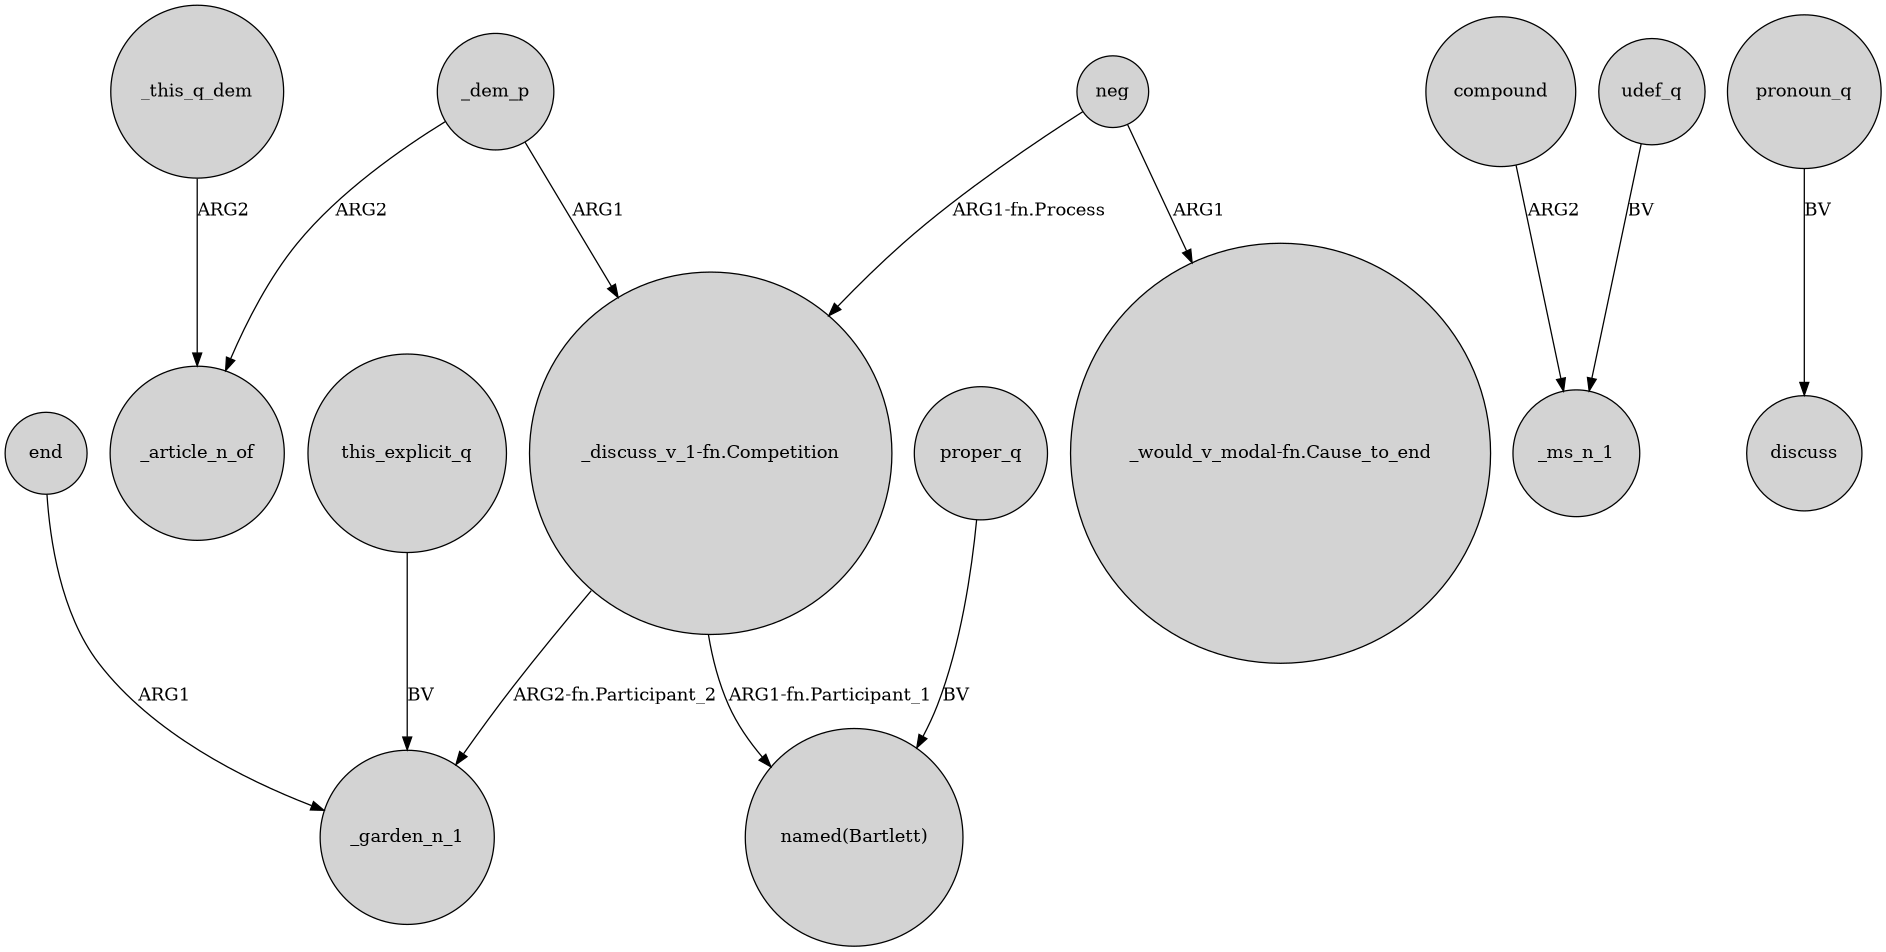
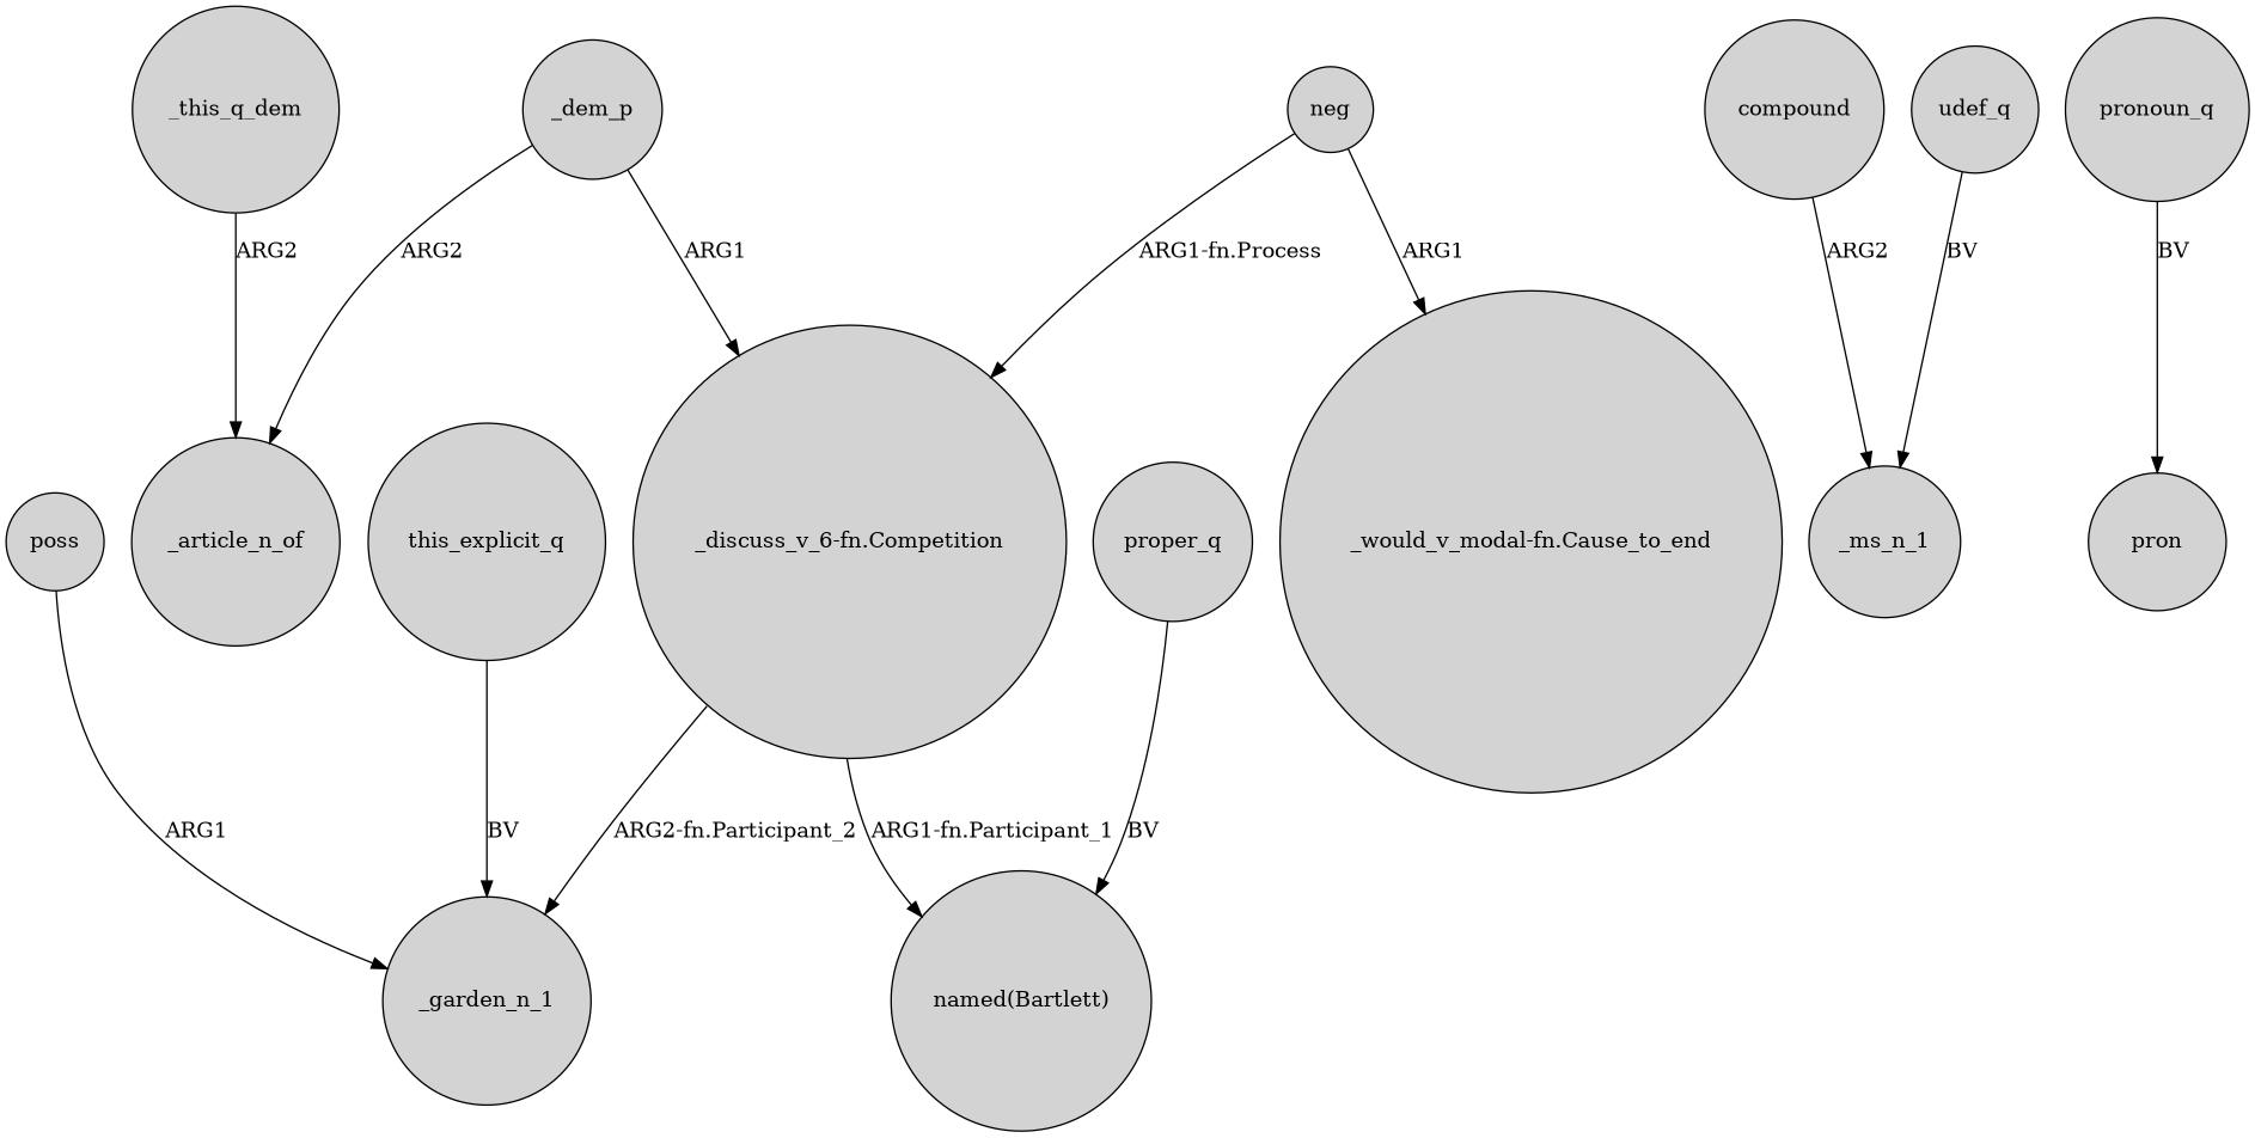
  digraph {
    node [shape=circle style=filled]
    n1 [label=_dem_p]
-   "_discuss_v_1-fn.Competition"
+   "_discuss_v_1-fn.Competition" [label="_discuss_v_6-fn.Competition"]
    _article_n_of
    _garden_n_1
    "named(Bartlett)"
    neg
    "_would_v_modal-fn.Cause_to_end"
-   poss [label=end]
+   poss
    proper_q
    n10 [label=this_explicit_q]
    compound
    _ms_n_1
    pronoun_q
-   pron [label=discuss]
+   pron
    udef_q
    _this_q_dem
    n1 -> "_discuss_v_1-fn.Competition" [label=ARG1]
    n1 -> _article_n_of [label=ARG2]
    "_discuss_v_1-fn.Competition" -> _garden_n_1 [label="ARG2-fn.Participant_2"]
    "_discuss_v_1-fn.Competition" -> "named(Bartlett)" [label="ARG1-fn.Participant_1"]
    neg -> "_discuss_v_1-fn.Competition" [label="ARG1-fn.Process"]
    neg -> "_would_v_modal-fn.Cause_to_end" [label=ARG1]
    poss -> _garden_n_1 [label=ARG1]
    proper_q -> "named(Bartlett)" [label=BV]
    n10 -> _garden_n_1 [label=BV]
    compound -> _ms_n_1 [label=ARG2]
    pronoun_q -> pron [label=BV]
    udef_q -> _ms_n_1 [label=BV]
    _this_q_dem -> _article_n_of [label=ARG2]
  }
